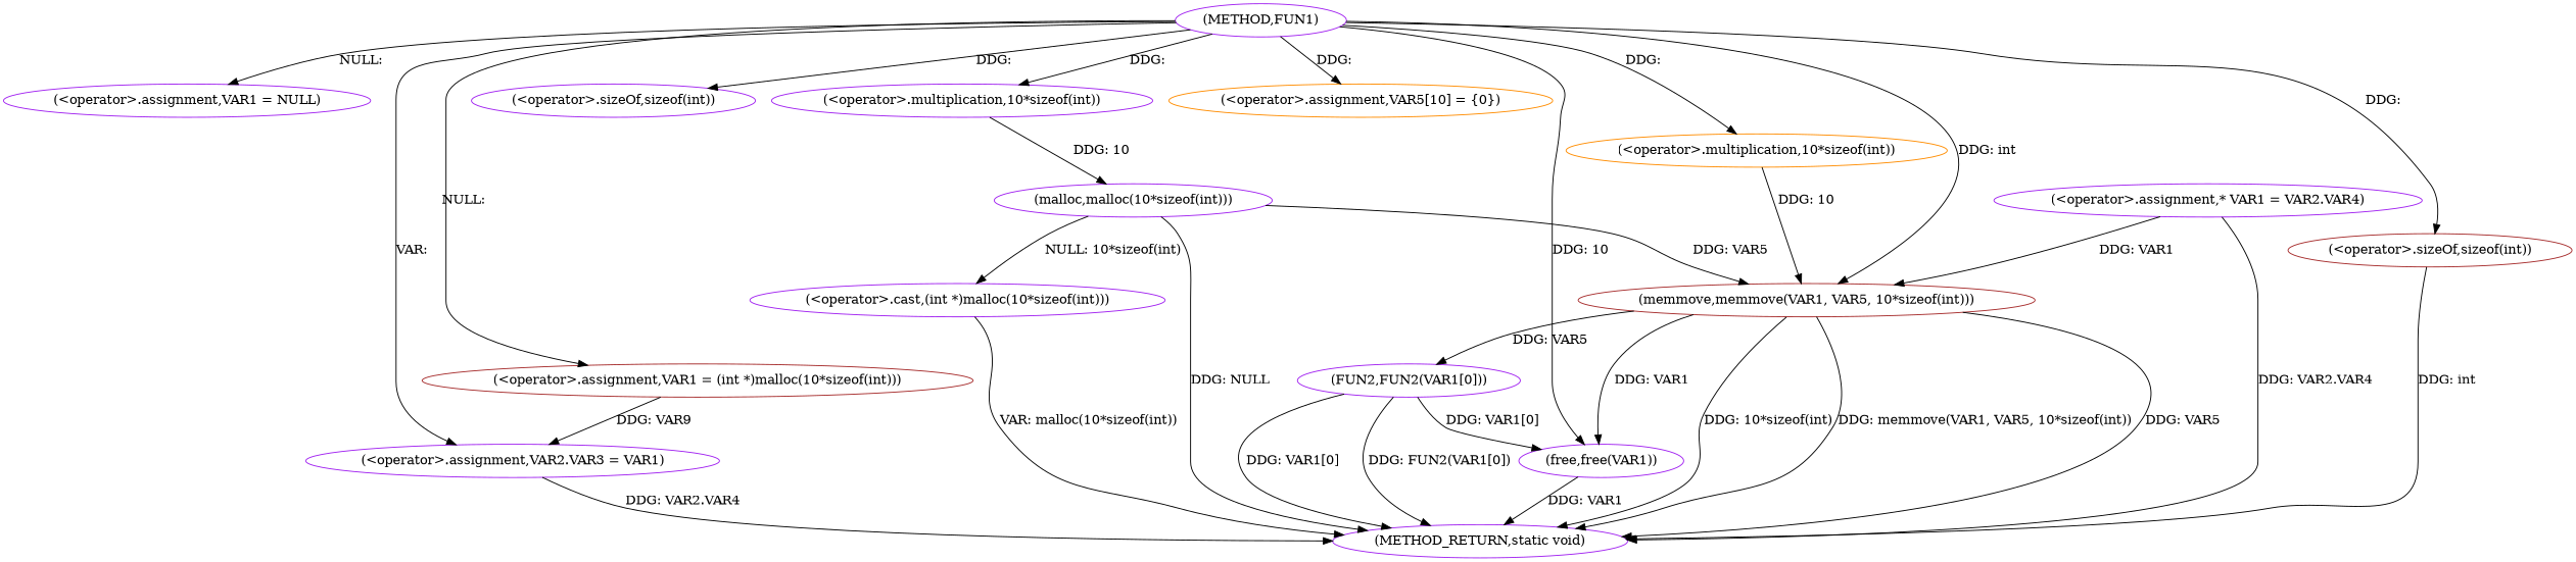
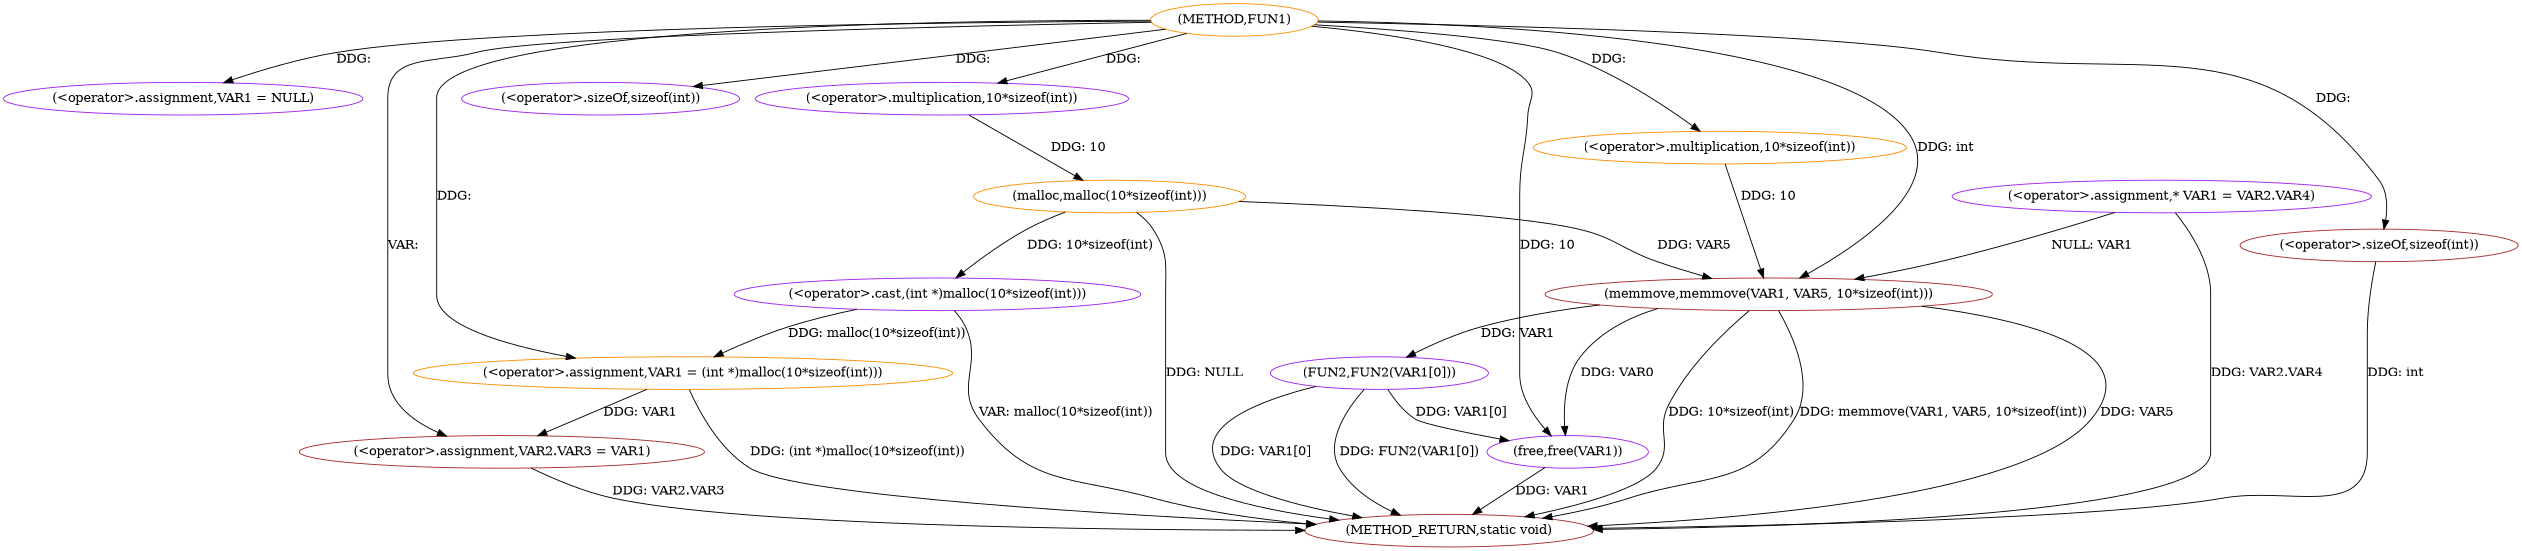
  digraph {
    fontname="DejaVu Serif"
    node [color=purple fontname="DejaVu Serif"]
    edge [fontname="DejaVu Serif"]
-   n1 [label="(METHOD,FUN1)"]
+   n1 [color=darkorange label="(METHOD,FUN1)"]
    n2 [label="(<operator>.assignment,VAR1 = NULL)"]
-   n3 [color=brown label="(<operator>.assignment,VAR1 = (int *)malloc(10*sizeof(int)))"]
+   n3 [color=darkorange label="(<operator>.assignment,VAR1 = (int *)malloc(10*sizeof(int)))"]
    n4 [label="(<operator>.multiplication,10*sizeof(int))"]
    n5 [label="(<operator>.sizeOf,sizeof(int))"]
-   n6 [label="(<operator>.assignment,VAR2.VAR3 = VAR1)"]
-   n7 [color=darkorange label="(<operator>.assignment,VAR5[10] = {0})"]
+   n6 [color=brown label="(<operator>.assignment,VAR2.VAR3 = VAR1)"]
    n8 [color=brown label="(memmove,memmove(VAR1, VAR5, 10*sizeof(int)))"]
    n9 [color=darkorange label="(<operator>.multiplication,10*sizeof(int))"]
    n10 [color=brown label="(<operator>.sizeOf,sizeof(int))"]
    n11 [label="(free,free(VAR1))"]
-   n12 [label="(METHOD_RETURN,static void)"]
-   n13 [label="(malloc,malloc(10*sizeof(int)))"]
+   n12 [color=brown label="(METHOD_RETURN,static void)"]
+   n13 [color=darkorange label="(malloc,malloc(10*sizeof(int)))"]
    n14 [label="(<operator>.assignment,* VAR1 = VAR2.VAR4)"]
    n15 [label="(FUN2,FUN2(VAR1[0]))"]
    n16 [label="(<operator>.cast,(int *)malloc(10*sizeof(int)))"]
-   n1 -> n2 [label="NULL: "]
-   n1 -> n3 [label="NULL: "]
+   n1 -> n2 [label="DDG: "]
+   n1 -> n3 [label="DDG: "]
    n1 -> n4 [label="DDG: "]
    n1 -> n5 [label="DDG: "]
    n1 -> n6 [label="VAR: "]
-   n1 -> n7 [label="DDG: "]
    n1 -> n8 [label="DDG: int"]
    n1 -> n9 [label="DDG: "]
    n1 -> n10 [label="DDG: "]
    n1 -> n11 [label="DDG: 10"]
-   n3 -> n6 [label="DDG: VAR9"]
+   n3 -> n6 [label="DDG: VAR1"]
+   n3 -> n12 [label="DDG: (int *)malloc(10*sizeof(int))"]
    n4 -> n13 [label="DDG: 10"]
-   n6 -> n12 [label="DDG: VAR2.VAR4"]
-   n8 -> n11 [label="DDG: VAR1"]
+   n6 -> n12 [label="DDG: VAR2.VAR3"]
+   n8 -> n11 [label="DDG: VAR0"]
    n8 -> n12 [label="DDG: 10*sizeof(int)"]
    n8 -> n12 [label="DDG: memmove(VAR1, VAR5, 10*sizeof(int))"]
    n8 -> n12 [label="DDG: VAR5"]
-   n8 -> n15 [label="DDG: VAR5"]
+   n8 -> n15 [label="DDG: VAR1"]
    n9 -> n8 [label="DDG: 10"]
    n10 -> n12 [label="DDG: int"]
    n11 -> n12 [label="DDG: VAR1"]
    n13 -> n8 [label="DDG: VAR5"]
    n13 -> n12 [label="DDG: NULL"]
-   n13 -> n16 [label="NULL: 10*sizeof(int)"]
-   n14 -> n8 [label="DDG: VAR1"]
+   n13 -> n16 [label="DDG: 10*sizeof(int)"]
+   n14 -> n8 [label="NULL: VAR1"]
    n14 -> n12 [label="DDG: VAR2.VAR4"]
    n15 -> n11 [label="DDG: VAR1[0]"]
    n15 -> n12 [label="DDG: VAR1[0]"]
    n15 -> n12 [label="DDG: FUN2(VAR1[0])"]
+   n16 -> n3 [label="DDG: malloc(10*sizeof(int))"]
    n16 -> n12 [label="VAR: malloc(10*sizeof(int))"]
  }
